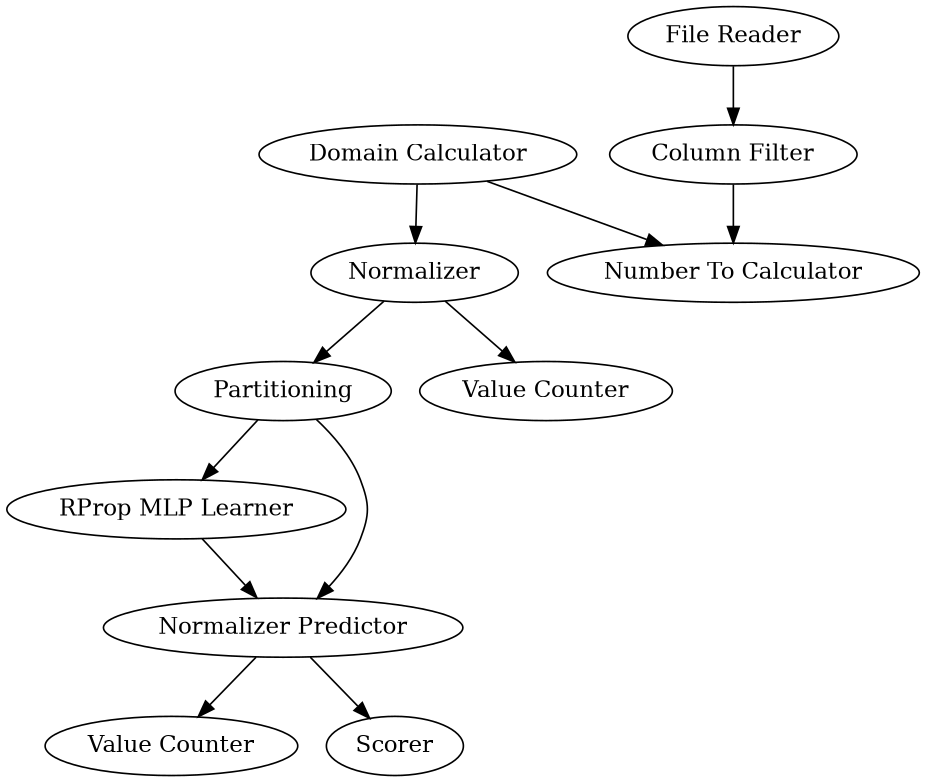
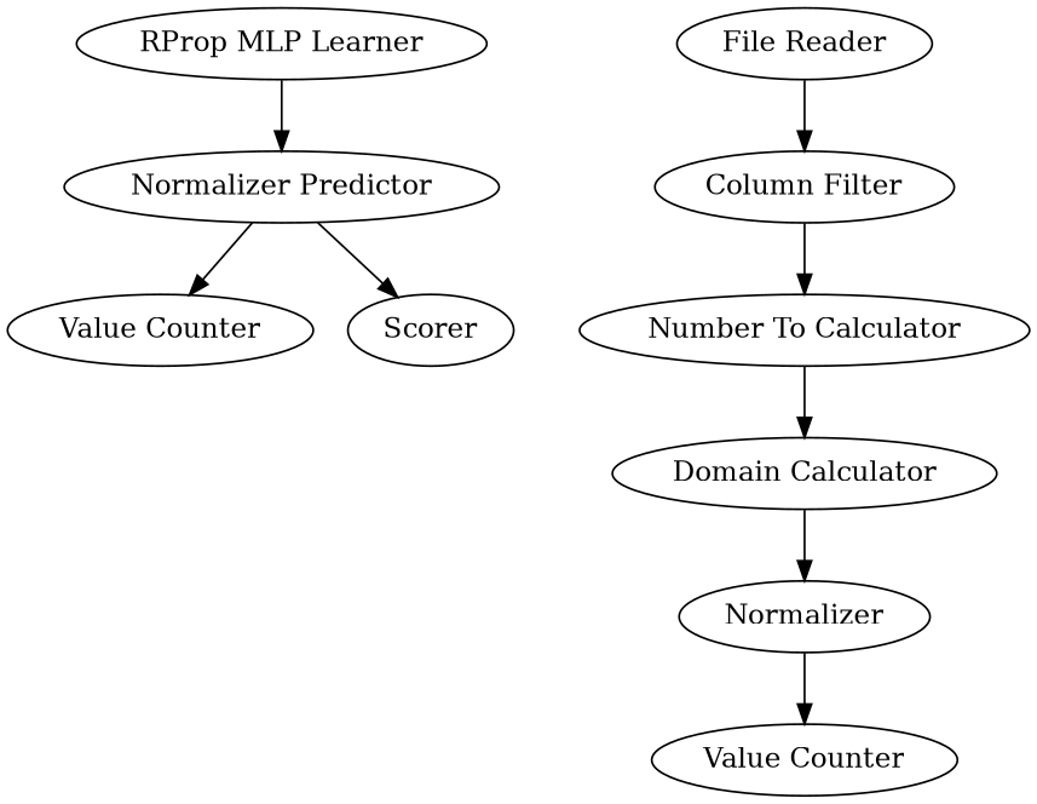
  digraph {
    rankdir=TB
-   n1 [label=Partitioning]
    n2 [label="RProp MLP Learner"]
    n3 [label="Normalizer Predictor"]
    n4 [label="Value Counter"]
    n5 [label=Scorer]
    n6 [label=Normalizer]
    n7 [label="Value Counter"]
    n8 [label="Column Filter"]
    n9 [label="Number To Calculator"]
    n10 [label="Domain Calculator"]
    n11 [label="File Reader"]
-   n1 -> n2
-   n1 -> n3
    n2 -> n3
    n3 -> n4
    n3 -> n5
-   n6 -> n1
    n6 -> n7
    n8 -> n9
-   n10 -> n9
+   n9 -> n10
    n10 -> n6
    n11 -> n8
  }
